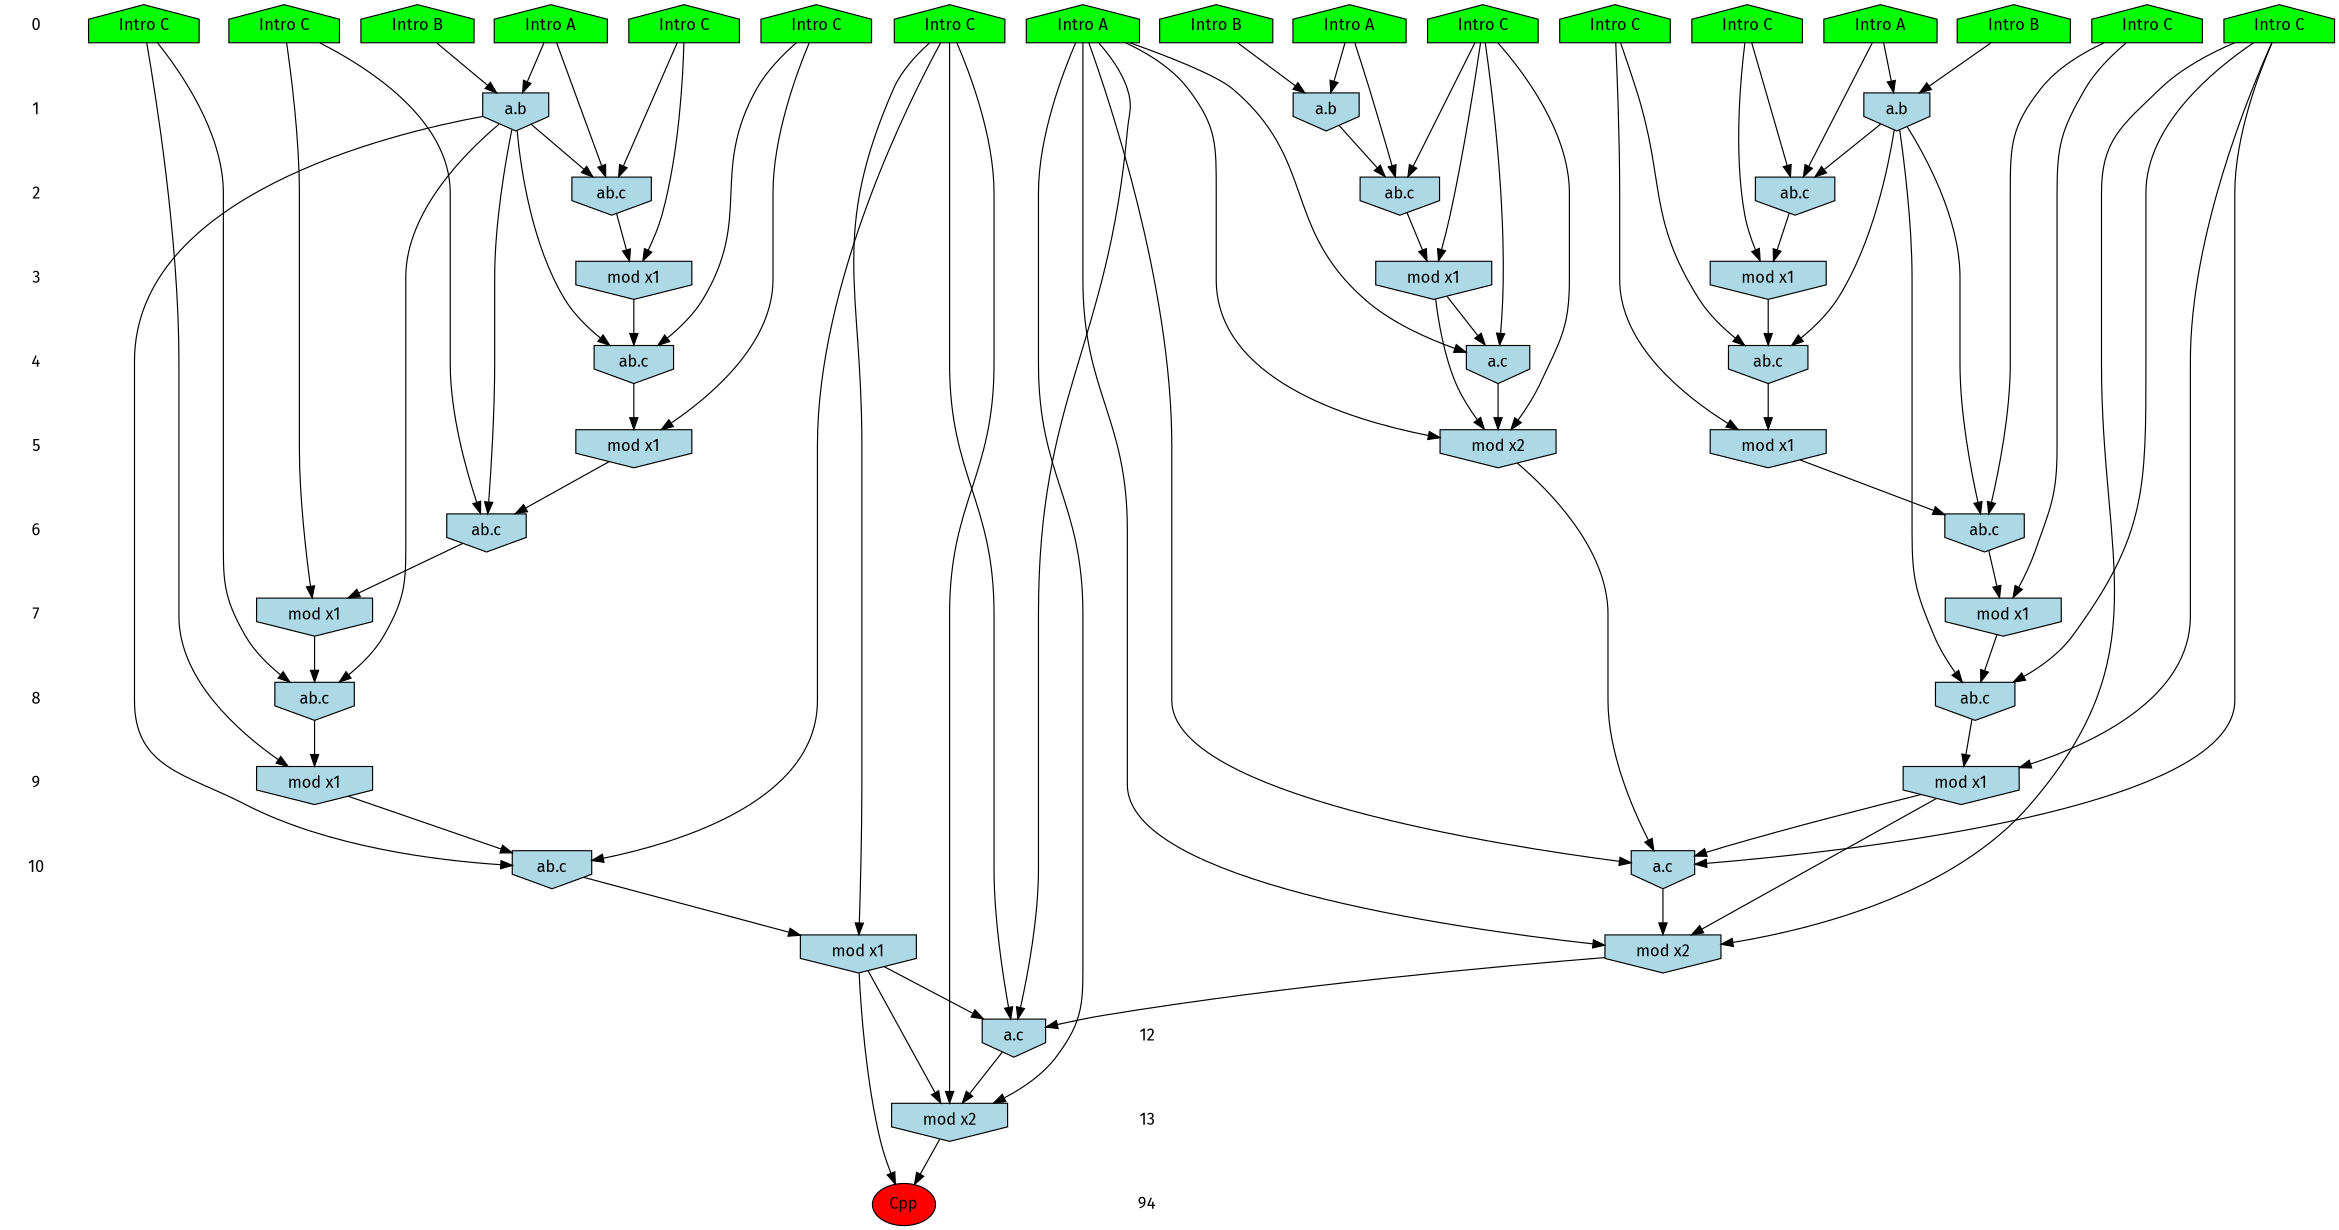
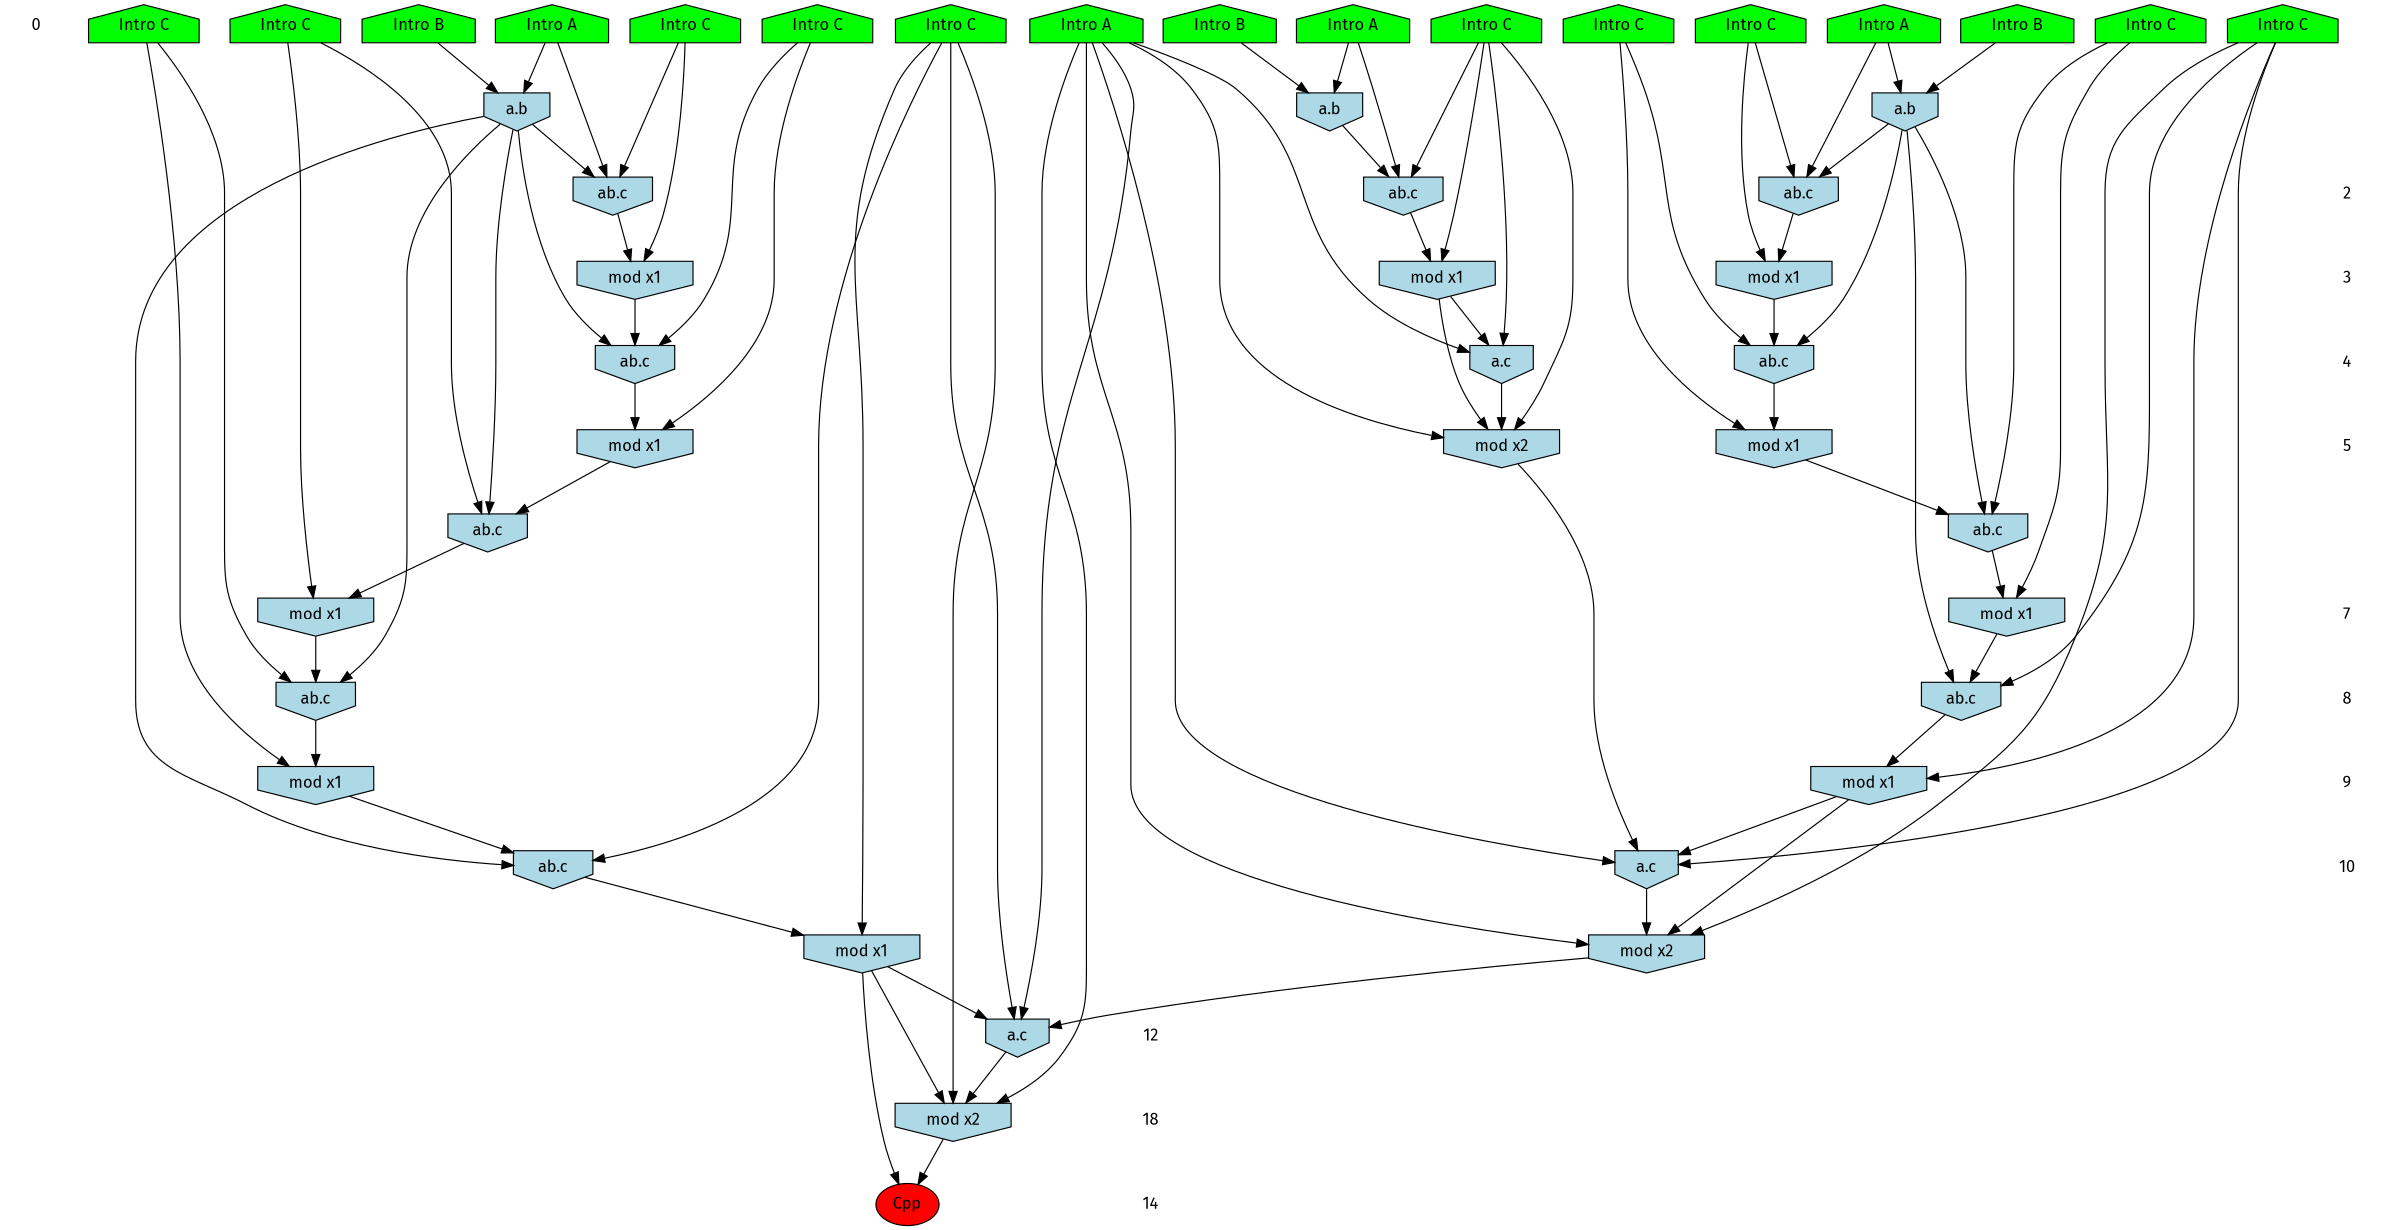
  digraph {
    fontname="Fira Sans"
    ranksep=.5
    node [fontname="Fira Sans" shape=invhouse fillcolor=lightblue style=filled]
    edge [fontname="Fira Sans"]
    0 [shape=plaintext fillcolor="" style=""]
    n2 [fillcolor=green label="Intro A" shape=house]
    n3 [fillcolor=green label="Intro B" shape=house]
    n4 [fillcolor=green label="Intro B" shape=house]
    n5 [fillcolor=green label="Intro A" shape=house]
    n6 [fillcolor=green label="Intro A" shape=house]
    n7 [fillcolor=green label="Intro B" shape=house]
    n8 [fillcolor=green label="Intro A" shape=house]
    n9 [fillcolor=green label="Intro C" shape=house]
    n10 [fillcolor=green label="Intro C" shape=house]
    n11 [fillcolor=green label="Intro C" shape=house]
    n12 [fillcolor=green label="Intro C" shape=house]
    n13 [fillcolor=green label="Intro C" shape=house]
    n14 [fillcolor=green label="Intro C" shape=house]
    n15 [fillcolor=green label="Intro C" shape=house]
    n16 [fillcolor=green label="Intro C" shape=house]
    n17 [fillcolor=green label="Intro C" shape=house]
    n18 [fillcolor=green label="Intro C" shape=house]
-   1 [shape=plaintext fillcolor="" style=""]
    n20 [label="a.b"]
    n21 [label="a.b"]
    n22 [label="a.b"]
    2 [shape=plaintext fillcolor="" style=""]
    n24 [label="ab.c"]
    n25 [label="ab.c"]
    n26 [label="ab.c"]
    3 [shape=plaintext fillcolor="" style=""]
    n28 [label="mod x1"]
    n29 [label="mod x1"]
    n30 [label="mod x1"]
    4 [shape=plaintext fillcolor="" style=""]
    n32 [label="ab.c"]
    n33 [label="a.c"]
    n34 [label="ab.c"]
    5 [shape=plaintext fillcolor="" style=""]
    n36 [label="mod x1"]
    n37 [label="mod x1"]
    n38 [label="mod x2"]
-   6 [shape=plaintext fillcolor="" style=""]
    n40 [label="ab.c"]
    n41 [label="ab.c"]
    7 [shape=plaintext fillcolor="" style=""]
    n43 [label="mod x1"]
    n44 [label="mod x1"]
    8 [shape=plaintext fillcolor="" style=""]
    n46 [label="ab.c"]
    n47 [label="ab.c"]
    9 [shape=plaintext fillcolor="" style=""]
    n49 [label="mod x1"]
    n50 [label="mod x1"]
    10 [shape=plaintext fillcolor="" style=""]
    n52 [label="ab.c"]
    n53 [label="a.c"]
    n54 [label="mod x1"]
    n55 [label="mod x2"]
    12 [shape=plaintext fillcolor="" style=""]
    n57 [label="a.c"]
-   13 [shape=plaintext fillcolor="" style=""]
+   13 [shape=plaintext label=18 fillcolor="" style=""]
    n59 [label="mod x2"]
-   14 [shape=plaintext label=94 fillcolor="" style=""]
+   14 [shape=plaintext fillcolor="" style=""]
    n61 [fillcolor=red label=Cpp shape=""]
    subgraph sub_1 {
      rank=same
      0
      n2
      n3
      n4
      n5
      n6
      n7
      n8
      n9
      n10
      n11
      n12
      n13
      n14
      n15
      n16
      n17
      n18
    }
    subgraph sub_2 {
      rank=same
-     1
      n20
      n21
      n22
    }
    subgraph sub_3 {
      rank=same
      2
      n24
      n25
      n26
    }
    subgraph sub_4 {
      rank=same
      3
      n28
      n29
      n30
    }
    subgraph sub_5 {
      rank=same
      4
      n32
      n33
      n34
    }
    subgraph sub_6 {
      rank=same
      5
      n36
      n37
      n38
    }
    subgraph sub_7 {
      rank=same
-     6
      n40
      n41
    }
    subgraph sub_8 {
      rank=same
      7
      n43
      n44
    }
    subgraph sub_9 {
      rank=same
      8
      n46
      n47
    }
    subgraph sub_10 {
      rank=same
      9
      n49
      n50
    }
    subgraph sub_11 {
      rank=same
      10
      n52
      n53
    }
    subgraph sub_12 {
      rank=same
      n54
      n55
    }
    subgraph sub_13 {
      rank=same
      12
      n57
    }
    subgraph sub_14 {
      rank=same
      13
      n59
    }
    subgraph sub_15 {
      rank=same
      14
      n61
    }
-   0 -> 1 [style=invis]
    n2 -> n22
    n2 -> n26
    n3 -> n20
    n4 -> n21
    n5 -> n33
    n5 -> n38
    n5 -> n53
    n5 -> n55
    n5 -> n57
    n5 -> n59
    n6 -> n20
    n6 -> n24
    n7 -> n22
    n8 -> n21
    n8 -> n25
    n9 -> n32
    n9 -> n36
    n10 -> n34
    n10 -> n37
    n11 -> n41
    n11 -> n44
    n12 -> n46
    n12 -> n49
    n12 -> n53
    n12 -> n55
    n13 -> n26
    n13 -> n29
    n13 -> n33
    n13 -> n38
    n14 -> n52
    n14 -> n54
    n14 -> n57
    n14 -> n59
    n15 -> n25
    n15 -> n28
    n16 -> n40
    n16 -> n43
    n17 -> n24
    n17 -> n30
    n18 -> n47
    n18 -> n50
-   1 -> 2 [style=invis]
    n20 -> n24
    n20 -> n34
    n20 -> n41
    n20 -> n47
    n20 -> n52
    n21 -> n25
    n21 -> n32
    n21 -> n40
    n21 -> n46
    n22 -> n26
    2 -> 3 [style=invis]
    n24 -> n30
    n25 -> n28
    n26 -> n29
    3 -> 4 [style=invis]
    n28 -> n32
    n29 -> n33
    n29 -> n38
    n30 -> n34
    4 -> 5 [style=invis]
    n32 -> n36
    n33 -> n38
    n34 -> n37
-   5 -> 6 [style=invis]
    n36 -> n40
    n37 -> n41
    n38 -> n53
-   6 -> 7 [style=invis]
    n40 -> n43
    n41 -> n44
    7 -> 8 [style=invis]
    n43 -> n46
    n44 -> n47
    8 -> 9 [style=invis]
    n46 -> n49
    n47 -> n50
    9 -> 10 [style=invis]
    n49 -> n53
    n49 -> n55
    n50 -> n52
    n52 -> n54
    n53 -> n55
    n54 -> n57
    n54 -> n59
    n54 -> n61
    n55 -> n57
    12 -> 13 [style=invis]
    n57 -> n59
    13 -> 14 [style=invis]
    n59 -> n61
  }
